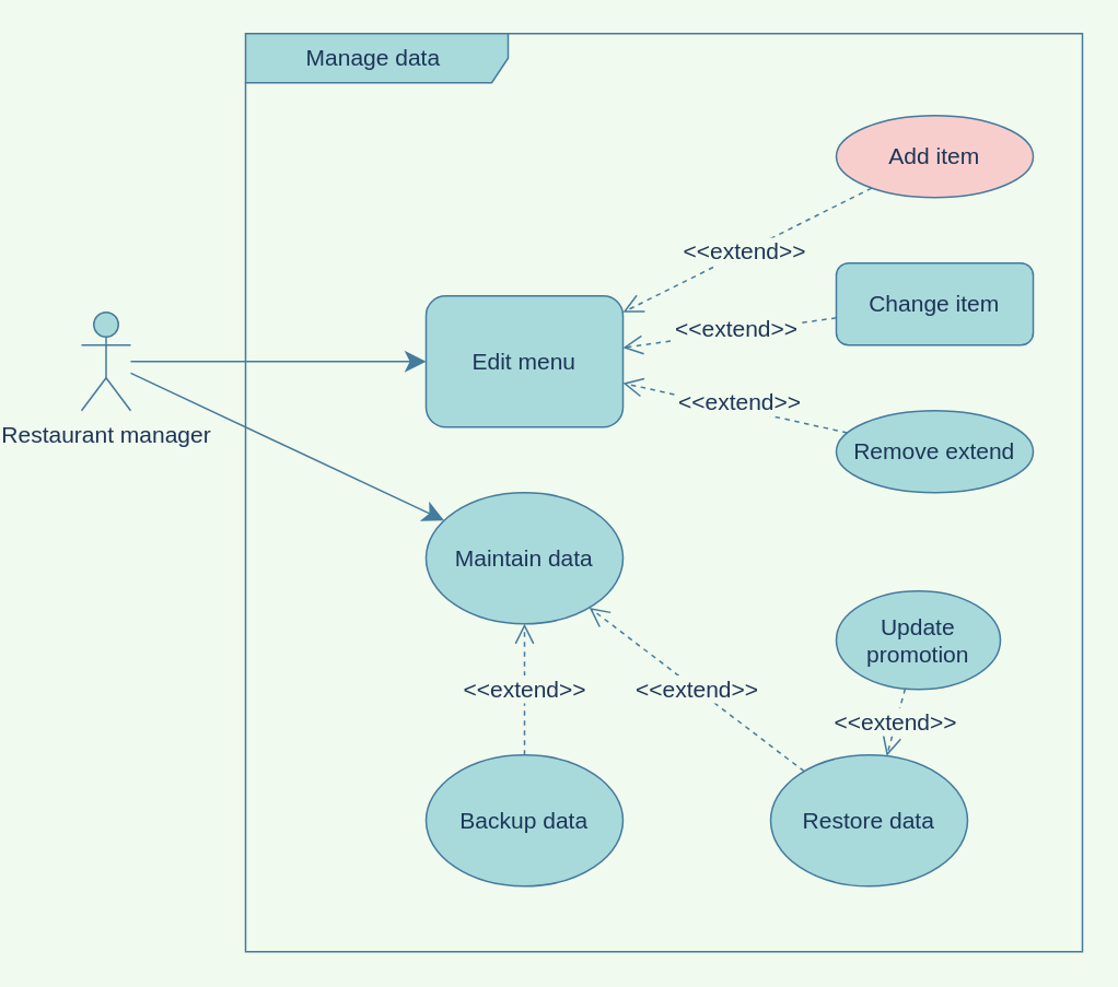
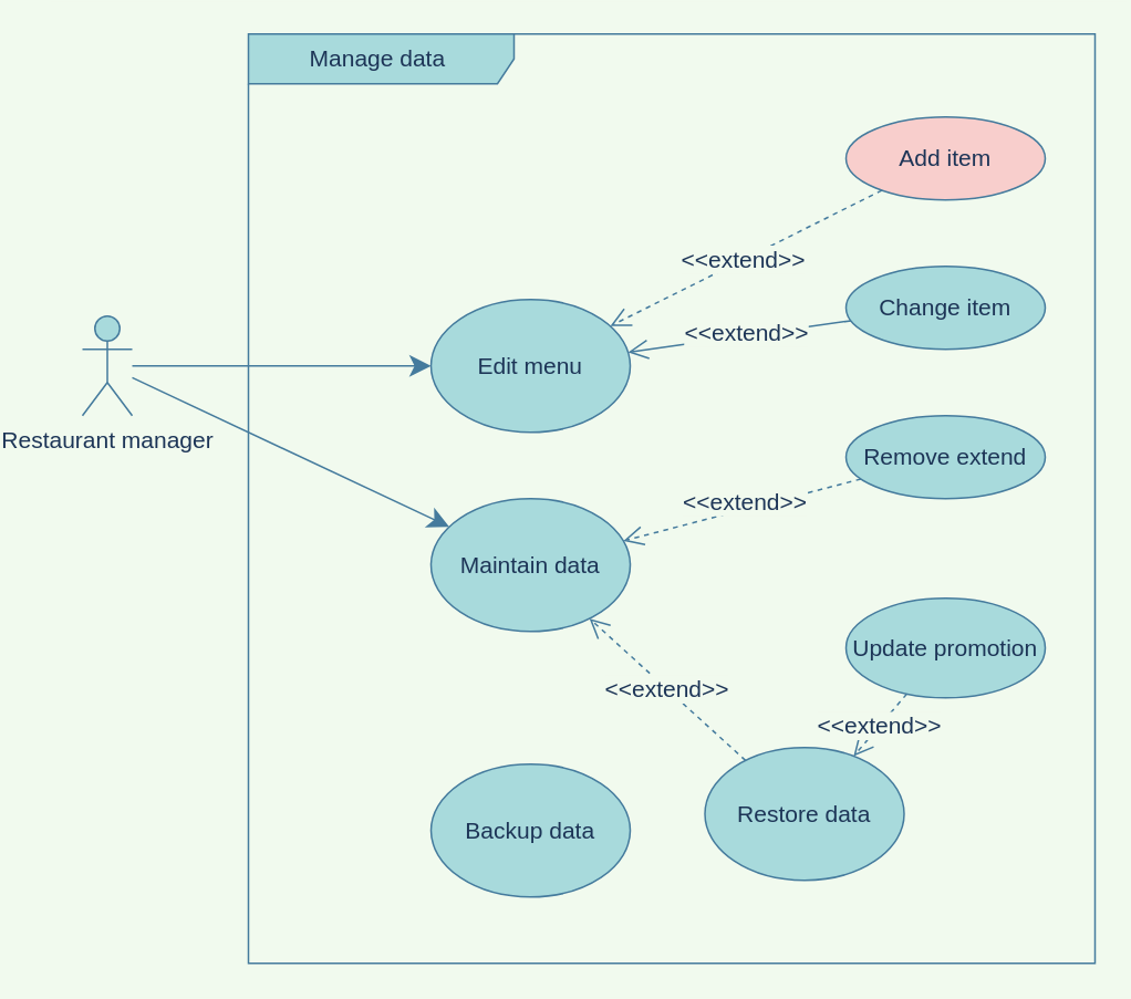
  <mxCell id="0" />
  <mxCell id="1" parent="0" />
  <mxCell id="2" value="Manage data&amp;nbsp;" style="shape=umlFrame;whiteSpace=wrap;html=1;width=160;height=30;fillColor=#A8DADC;strokeColor=#457B9D;fontColor=#1D3557;fontSize=14;" parent="1" vertex="1"><mxGeometry x="120" y="20" width="510" height="560" as="geometry" /></mxCell>
  <mxCell id="3" value="&amp;lt;&amp;lt;extend&amp;gt;&amp;gt;" style="edgeStyle=none;rounded=1;sketch=0;orthogonalLoop=1;jettySize=auto;html=1;fontColor=#1D3557;startArrow=none;startFill=0;endArrow=open;endFill=0;startSize=10;endSize=10;strokeColor=#457B9D;fillColor=#A8DADC;fontSize=14;dashed=1;labelBackgroundColor=#F1FAEE;" parent="1" source="4" target="9" edge="1"><mxGeometry x="0.022" relative="1" as="geometry"><mxPoint as="offset" /></mxGeometry></mxCell>
  <mxCell id="4" value="Add item" style="ellipse;whiteSpace=wrap;html=1;fontSize=14;fillColor=#f8cecc;strokeColor=#457B9D;fontColor=#1D3557;" parent="1" vertex="1"><mxGeometry x="480" y="70" width="120" height="50" as="geometry" /></mxCell>
  <mxCell id="5" style="edgeStyle=entityRelationEdgeStyle;rounded=1;sketch=0;orthogonalLoop=1;jettySize=auto;html=1;fontSize=14;endSize=10;endArrow=classic;endFill=1;strokeColor=#457B9D;fontColor=#1D3557;labelBackgroundColor=#F1FAEE;" parent="1" source="7" target="9" edge="1"><mxGeometry relative="1" as="geometry"><mxPoint x="275" y="250" as="targetPoint" /></mxGeometry></mxCell>
  <mxCell id="6" style="edgeStyle=none;rounded=1;sketch=0;orthogonalLoop=1;jettySize=auto;html=1;fontColor=#1D3557;endArrow=classic;endFill=1;strokeColor=#457B9D;fillColor=#A8DADC;endSize=10;fontSize=14;labelBackgroundColor=#F1FAEE;" parent="1" source="7" target="20" edge="1"><mxGeometry relative="1" as="geometry" /></mxCell>
  <mxCell id="7" value="Restaurant manager" style="shape=umlActor;verticalLabelPosition=bottom;verticalAlign=top;html=1;rounded=0;sketch=0;fontSize=14;fillColor=#A8DADC;strokeColor=#457B9D;fontColor=#1D3557;" parent="1" vertex="1"><mxGeometry x="20" y="190" width="30" height="60" as="geometry" /></mxCell>
  <mxCell id="8" value="&amp;lt;&amp;lt;extend&amp;gt;&amp;gt;" style="edgeStyle=none;rounded=1;sketch=0;orthogonalLoop=1;jettySize=auto;html=1;fontColor=#1D3557;endArrow=open;endFill=0;strokeColor=#457B9D;fillColor=#A8DADC;startArrow=none;startFill=0;endSize=10;startSize=6;fontSize=14;dashed=1;labelBackgroundColor=#F1FAEE;" parent="1" source="15" target="19" edge="1"><mxGeometry relative="1" as="geometry"><mxPoint x="310" y="220" as="targetPoint" /></mxGeometry></mxCell>
- <mxCell id="9" value="Edit menu" style="whiteSpace=wrap;html=1;fontSize=14;fillColor=#A8DADC;strokeColor=#457B9D;fontColor=#1D3557;rounded=1;" parent="1" vertex="1"><mxGeometry x="230" y="180" width="120" height="80" as="geometry" /></mxCell>
- <mxCell id="10" value="Change item" style="whiteSpace=wrap;html=1;fontSize=14;fillColor=#A8DADC;strokeColor=#457B9D;fontColor=#1D3557;rounded=1;" parent="1" vertex="1"><mxGeometry x="480" y="160" width="120" height="50" as="geometry" /></mxCell>
- <mxCell id="11" value="&amp;lt;&amp;lt;extend&amp;gt;&amp;gt;" style="rounded=1;sketch=0;orthogonalLoop=1;jettySize=auto;html=1;fontSize=14;endArrow=open;endFill=0;endSize=10;strokeColor=#457B9D;fontColor=#1D3557;dashed=1;labelBackgroundColor=#F1FAEE;" parent="1" source="10" target="9" edge="1"><mxGeometry x="-0.065" y="-2" relative="1" as="geometry"><mxPoint as="offset" /><mxPoint x="300" y="190" as="targetPoint" /><mxPoint x="440" y="100" as="sourcePoint" /></mxGeometry></mxCell>
+ <mxCell id="9" value="Edit menu" style="ellipse;whiteSpace=wrap;html=1;fontSize=14;fillColor=#A8DADC;strokeColor=#457B9D;fontColor=#1D3557;" parent="1" vertex="1"><mxGeometry x="230" y="180" width="120" height="80" as="geometry" /></mxCell>
+ <mxCell id="10" value="Change item" style="ellipse;whiteSpace=wrap;html=1;fontSize=14;fillColor=#A8DADC;strokeColor=#457B9D;fontColor=#1D3557;" parent="1" vertex="1"><mxGeometry x="480" y="160" width="120" height="50" as="geometry" /></mxCell>
+ <mxCell id="11" value="&amp;lt;&amp;lt;extend&amp;gt;&amp;gt;" style="rounded=1;sketch=0;orthogonalLoop=1;jettySize=auto;html=1;fontSize=14;endArrow=open;endFill=0;endSize=10;strokeColor=#457B9D;fontColor=#1D3557;dashed=0;labelBackgroundColor=#F1FAEE;" parent="1" source="10" target="9" edge="1"><mxGeometry x="-0.065" y="-2" relative="1" as="geometry"><mxPoint as="offset" /><mxPoint x="300" y="190" as="targetPoint" /><mxPoint x="440" y="100" as="sourcePoint" /></mxGeometry></mxCell>
  <mxCell id="12" value="Remove extend" style="ellipse;whiteSpace=wrap;html=1;fontSize=14;fillColor=#A8DADC;strokeColor=#457B9D;fontColor=#1D3557;" parent="1" vertex="1"><mxGeometry x="480" y="250" width="120" height="50" as="geometry" /></mxCell>
- <mxCell id="13" value="&amp;lt;&amp;lt;extend&amp;gt;&amp;gt;" style="rounded=1;sketch=0;orthogonalLoop=1;jettySize=auto;html=1;fontSize=14;endArrow=open;endFill=0;endSize=10;strokeColor=#457B9D;fontColor=#1D3557;startArrow=none;startFill=0;dashed=1;labelBackgroundColor=#F1FAEE;" parent="1" source="12" target="9" edge="1"><mxGeometry x="-0.033" y="-4" relative="1" as="geometry"><mxPoint as="offset" /><mxPoint x="177.775" y="370.002" as="targetPoint" /><mxPoint x="292.22" y="233.97" as="sourcePoint" /></mxGeometry></mxCell>
+ <mxCell id="13" value="&amp;lt;&amp;lt;extend&amp;gt;&amp;gt;" style="rounded=1;sketch=0;orthogonalLoop=1;jettySize=auto;html=1;fontSize=14;endArrow=open;endFill=0;endSize=10;strokeColor=#457B9D;fontColor=#1D3557;startArrow=none;startFill=0;dashed=1;labelBackgroundColor=#F1FAEE;" parent="1" source="12" target="20" edge="1"><mxGeometry x="-0.033" y="-4" relative="1" as="geometry"><mxPoint as="offset" /><mxPoint x="177.775" y="370.002" as="targetPoint" /><mxPoint x="292.22" y="233.97" as="sourcePoint" /></mxGeometry></mxCell>
  <mxCell id="14" style="edgeStyle=orthogonalEdgeStyle;rounded=0;orthogonalLoop=1;jettySize=auto;html=1;exitX=0.5;exitY=1;exitDx=0;exitDy=0;strokeColor=#457B9D;fontColor=#1D3557;fontSize=14;labelBackgroundColor=#F1FAEE;" parent="1" source="12" target="12" edge="1"><mxGeometry relative="1" as="geometry" /></mxCell>
- <mxCell id="15" value="Update promotion" style="ellipse;whiteSpace=wrap;html=1;fontSize=14;fontColor=#1D3557;strokeColor=#457B9D;fillColor=#A8DADC;" parent="1" vertex="1"><mxGeometry x="480" y="360" width="100" height="60" as="geometry" /></mxCell>
- <mxCell id="16" value="&amp;lt;&amp;lt;extend&amp;gt;&amp;gt;" style="rounded=1;sketch=0;orthogonalLoop=1;jettySize=auto;html=1;fontColor=#1D3557;strokeColor=#457B9D;fillColor=#A8DADC;endArrow=open;endFill=0;fontSize=14;endSize=10;startSize=10;dashed=1;labelBackgroundColor=#F1FAEE;" parent="1" source="17" target="20" edge="1"><mxGeometry relative="1" as="geometry"><mxPoint x="240" y="450" as="targetPoint" /></mxGeometry></mxCell>
+ <mxCell id="15" value="Update promotion" style="ellipse;whiteSpace=wrap;html=1;fontSize=14;fontColor=#1D3557;strokeColor=#457B9D;fillColor=#A8DADC;" parent="1" vertex="1"><mxGeometry x="480" y="360" width="120" height="60" as="geometry" /></mxCell>
  <mxCell id="17" value="Backup data" style="ellipse;whiteSpace=wrap;html=1;fontSize=14;fillColor=#A8DADC;strokeColor=#457B9D;fontColor=#1D3557;" parent="1" vertex="1"><mxGeometry x="230" y="460" width="120" height="80" as="geometry" /></mxCell>
  <mxCell id="18" value="&amp;lt;&amp;lt;extend&amp;gt;&amp;gt;" style="rounded=1;sketch=0;orthogonalLoop=1;jettySize=auto;html=1;fontColor=#1D3557;strokeColor=#457B9D;fillColor=#A8DADC;endArrow=open;endFill=0;fontSize=14;endSize=10;dashed=1;labelBackgroundColor=#F1FAEE;" parent="1" source="19" target="20" edge="1"><mxGeometry relative="1" as="geometry" /></mxCell>
- <mxCell id="19" value="Restore data" style="ellipse;whiteSpace=wrap;html=1;fontSize=14;fillColor=#A8DADC;strokeColor=#457B9D;fontColor=#1D3557;" parent="1" vertex="1"><mxGeometry x="440" y="460" width="120" height="80" as="geometry" /></mxCell>
+ <mxCell id="19" value="Restore data" style="ellipse;whiteSpace=wrap;html=1;fontSize=14;fillColor=#A8DADC;strokeColor=#457B9D;fontColor=#1D3557;" parent="1" vertex="1"><mxGeometry x="395" y="450" width="120" height="80" as="geometry" /></mxCell>
  <mxCell id="20" value="Maintain data" style="ellipse;whiteSpace=wrap;html=1;fontSize=14;fillColor=#A8DADC;strokeColor=#457B9D;fontColor=#1D3557;" parent="1" vertex="1"><mxGeometry x="230" y="300" width="120" height="80" as="geometry" /></mxCell>
